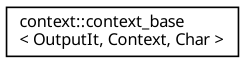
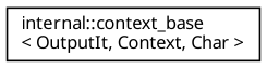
  digraph {
    rankdir=LR
    fontname="Noto Sans"
-   n1 [color=black fillcolor=white fontname="Noto Sans" fontsize=10 height=0.2 label="context::context_base\l\< OutputIt, Context, Char \>" shape=record style=filled width=0.4]
+   n1 [color=black fillcolor=white fontname="Noto Sans" fontsize=10 height=0.2 label="internal::context_base\l\< OutputIt, Context, Char \>" shape=record style=filled width=0.4]
  }
